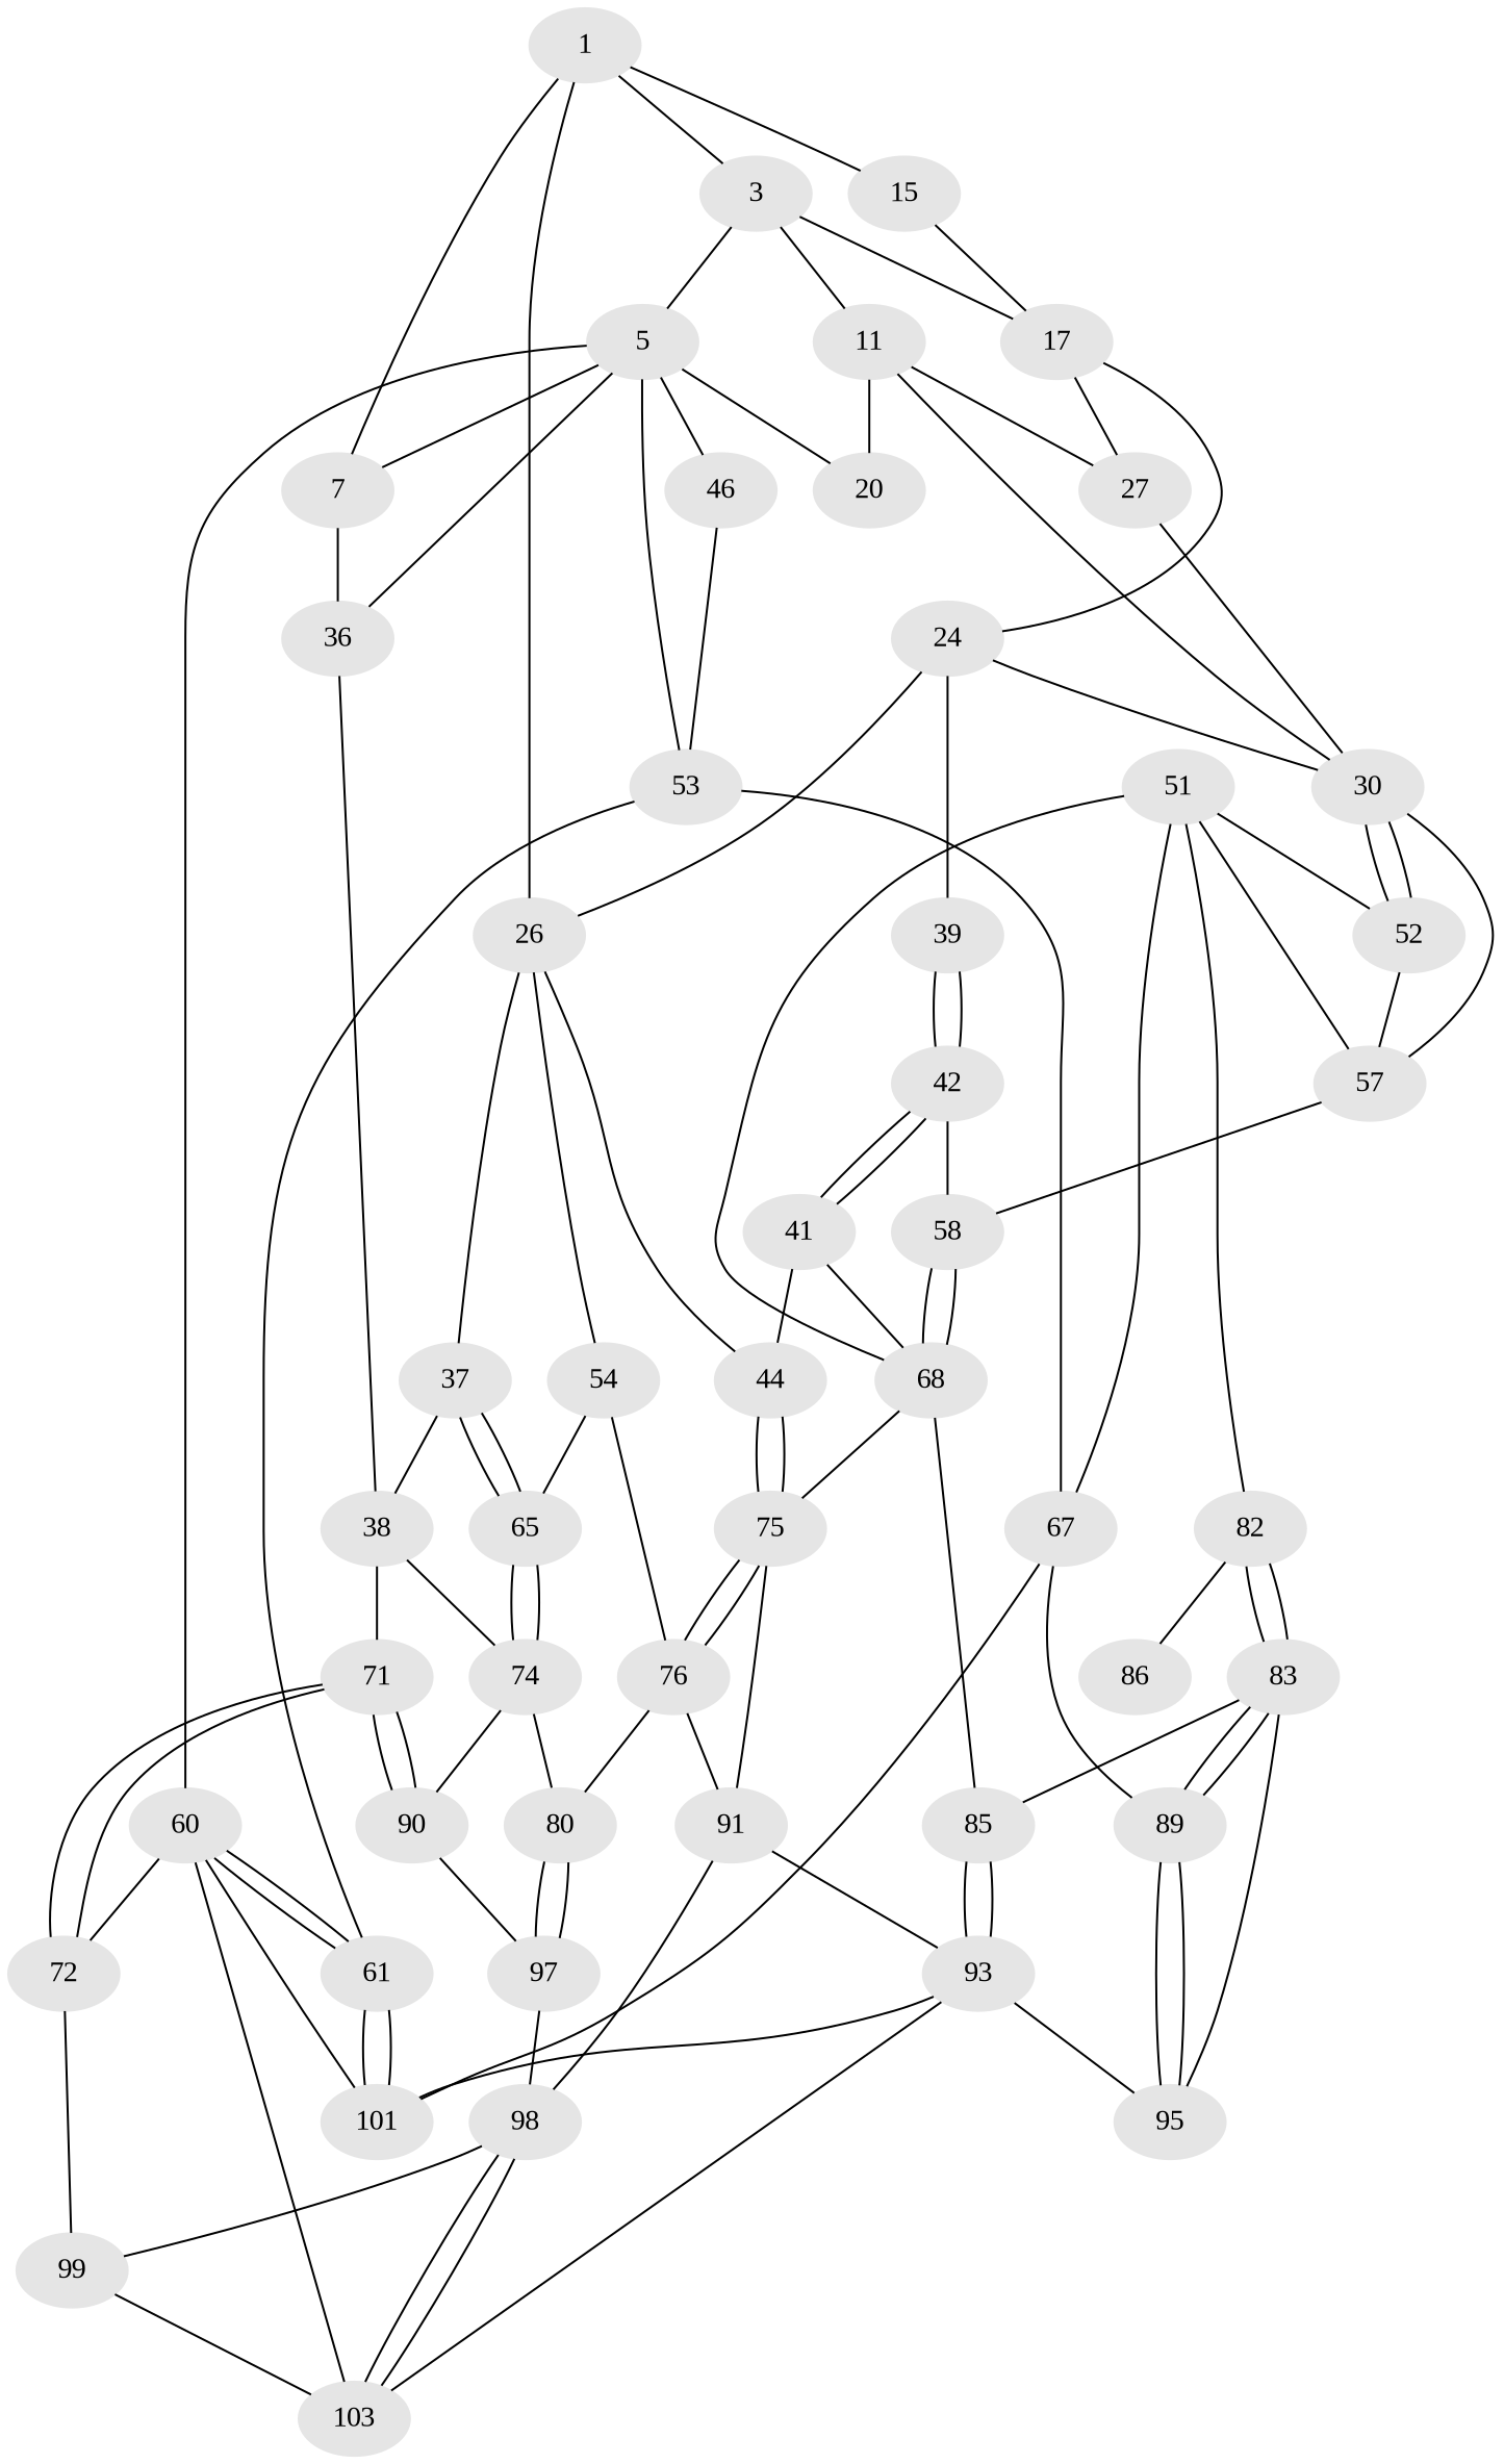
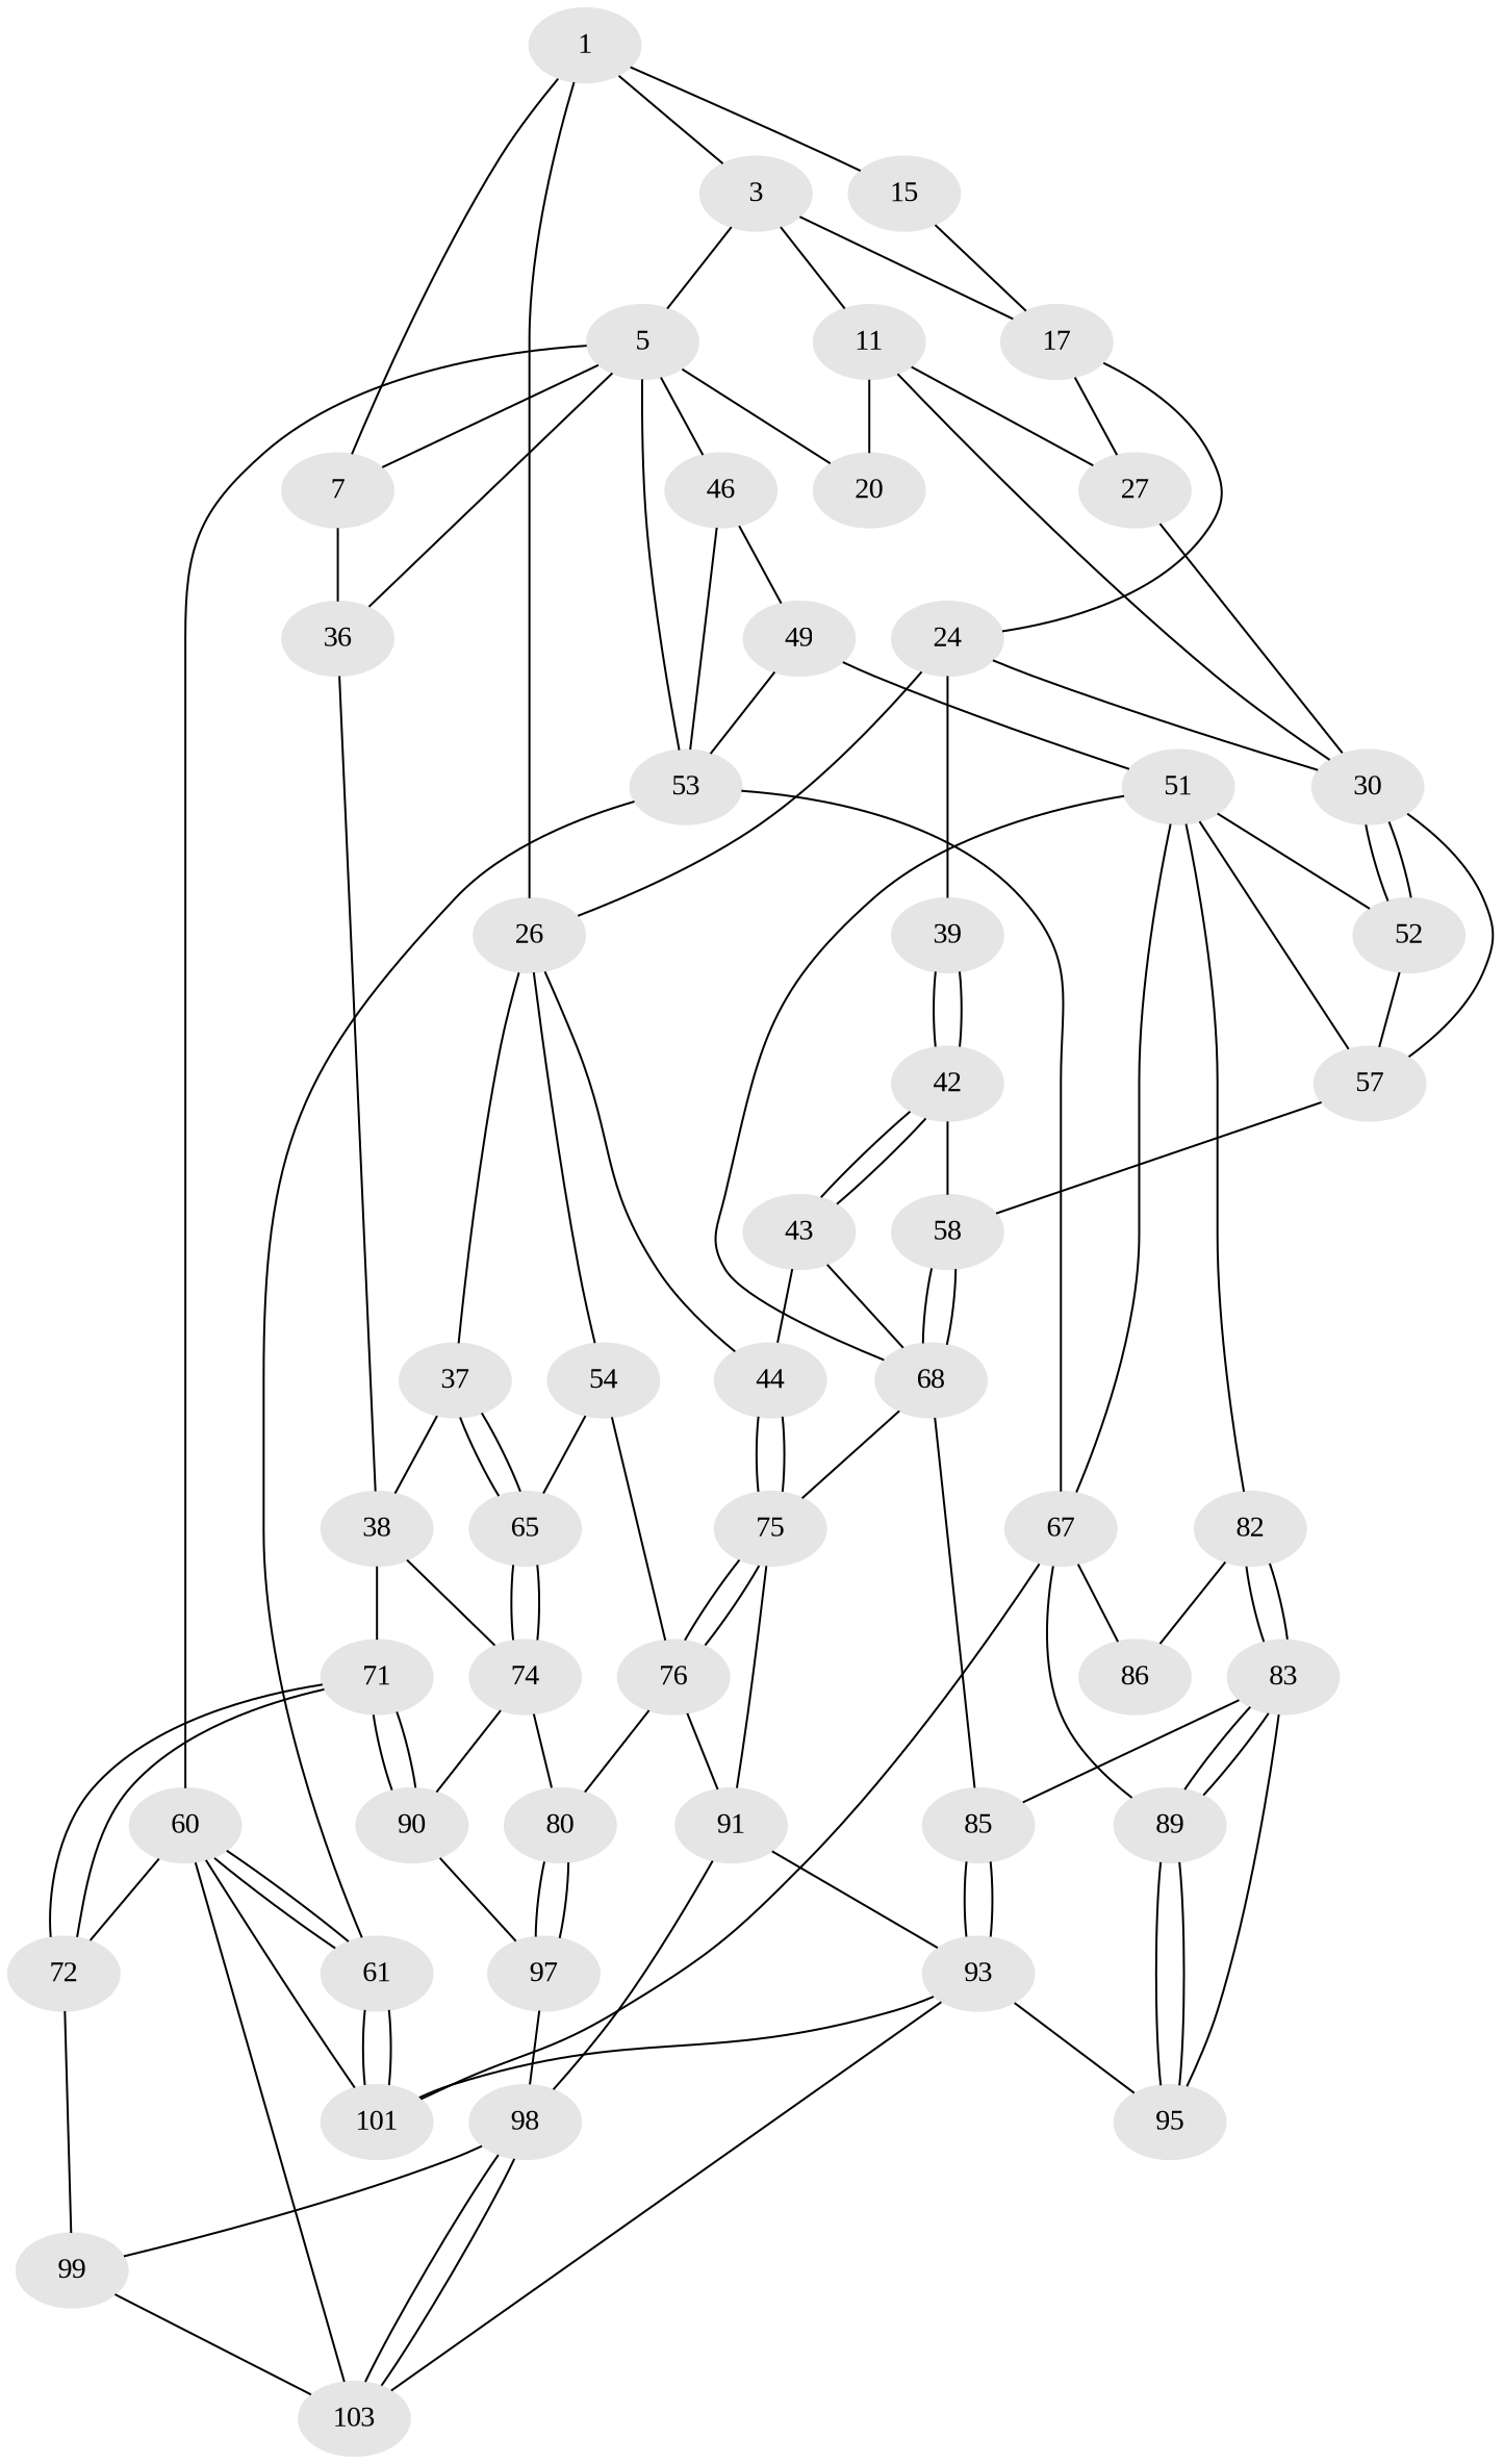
  graph {
    fontname="Liberation Serif"
    node [color=gray90 fontname="Liberation Serif" style=filled]
    edge [fontname="Liberation Serif"]
    1 [super="+2+8"]
    3 [super="+14+4"]
    7 [super="+10"]
    15
    26 [super="+33"]
    5 [super="+6+18"]
    11 [super="+21+12"]
    17 [super="+23"]
    36
    37
    44
    54
    20
    46 [super="+48"]
    53 [super="+56"]
    60 [super="+106+73"]
    27
    30 [super="+31"]
    24 [super="+25+35"]
    38 [super="+70"]
+   49 [super="+50"]
    n22 [label=67 super="+87+67"]
    61
    72
    101 [super="+102"]
    103 [super="+104"]
    52
    57 [super="+59"]
    39
    42
    n31 [label=65]
    75 [super="+79"]
    76 [super="+77"]
    58
    71
    74 [super="+81"]
    90
    80
-   43 [label=41]
+   43
    51 [super="+63"]
    68 [super="+69"]
    85
    91 [super="+92"]
    82
    86
    89
    83 [super="+84"]
    99 [super="+100"]
    95
    93 [super="+96+94"]
    97
    98
    1 -- 3
    1 -- 7
    1 -- 15 [weight=2]
    1 -- 26 [weight=2]
    3 -- 5
    3 -- 11 [weight=2]
    3 -- 17
    7 -- 36
    15 -- 17
    26 -- 37
    26 -- 44
    26 -- 54
    5 -- 7
    5 -- 36
    5 -- 20
    5 -- 46
    5 -- 53
    5 -- 60 [weight=2]
    11 -- 20 [weight=2]
    11 -- 27
    11 -- 30
    17 -- 27
    17 -- 24
    36 -- 38
    37 -- 38
    37 -- n31
    37 -- n31
    44 -- 75
    44 -- 75
    54 -- n31
    54 -- 76
    46 -- 53
+   46 -- 49
    53 -- n22
    53 -- 61
    60 -- 61
    60 -- 61
    60 -- 72
    60 -- 101
    60 -- 103 [weight=2]
    27 -- 30
    30 -- 52
    30 -- 52
    30 -- 57
    24 -- 26
    24 -- 30
    24 -- 39 [weight=2]
    38 -- 71
    38 -- 74
+   49 -- 53
+   49 -- 51
    n22 -- 101
+   n22 -- 86
    n22 -- 89
    61 -- 101
    61 -- 101
    72 -- 99
    52 -- 57
    57 -- 58
    39 -- 42
    39 -- 42
    42 -- 58
    42 -- 43
    42 -- 43
    n31 -- 74
    n31 -- 74
    75 -- 76
    75 -- 76
    75 -- 91
    76 -- 80
    76 -- 91
    58 -- 68
    58 -- 68
    71 -- 72
    71 -- 72
    71 -- 90
    71 -- 90
    74 -- 90
    74 -- 80
    90 -- 97
    80 -- 97
    80 -- 97
    43 -- 44
    43 -- 68
    51 -- n22
    51 -- 52
    51 -- 57
    51 -- 68
    51 -- 82
    68 -- 75
    68 -- 85
    85 -- 93
    85 -- 93
    91 -- 93
    91 -- 98
    82 -- 86
    82 -- 83
    82 -- 83
    89 -- 95
    89 -- 95
    83 -- 85
    83 -- 89
    83 -- 89
    83 -- 95
    99 -- 103
    93 -- 101
    93 -- 103
    93 -- 95
    97 -- 98
    98 -- 103
    98 -- 103
    98 -- 99
  }
